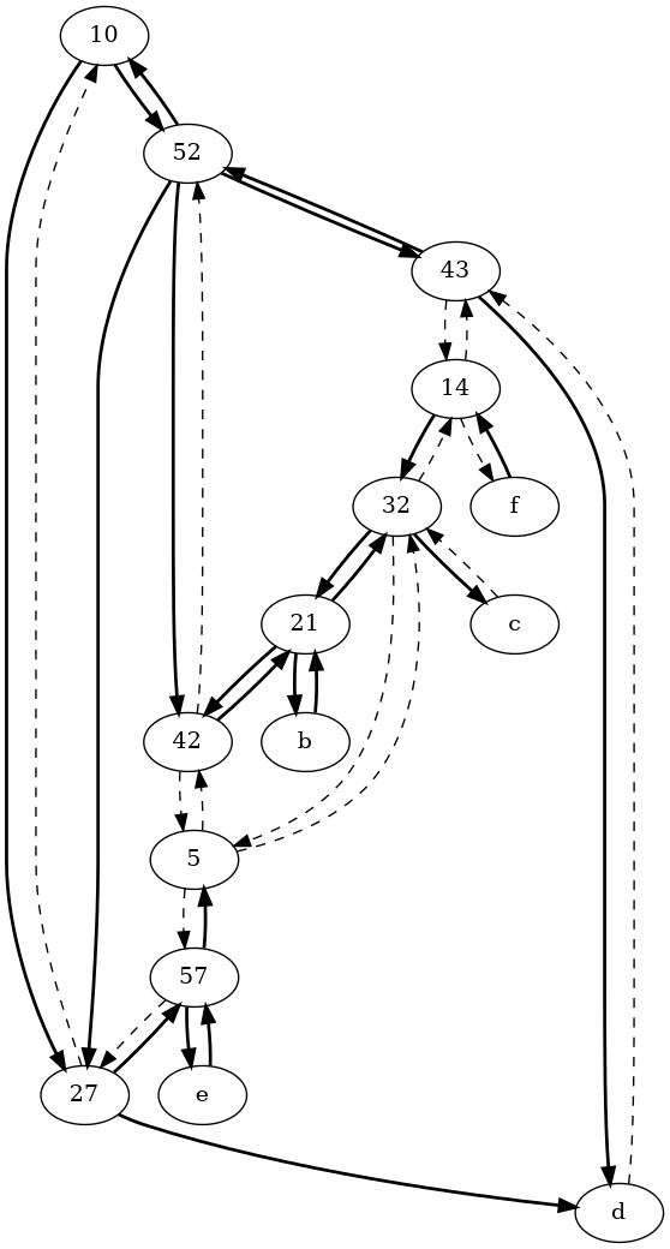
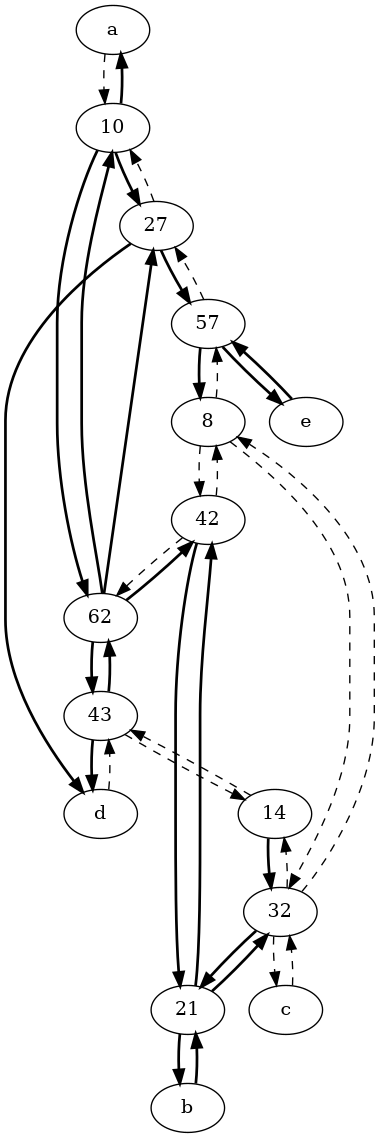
  digraph {
    edge [style=bold]
+   a
    10
-   52
+   52 [label=62]
    27
    b
    21
    42
    32
    d
    43
    14
-   5
+   5 [label=8]
    57
-   f
    c
    e
+   a -> 10 [style=dashed]
+   10 -> a
    10 -> 52
    10 -> 27
    52 -> 10
    52 -> 27
    52 -> 42
    52 -> 43
    27 -> 10 [style=dashed]
    27 -> d
    27 -> 57
    b -> 21
    21 -> b
    21 -> 42
    21 -> 32
    42 -> 52 [style=dashed]
    42 -> 21
    42 -> 5 [style=dashed]
    32 -> 21
    32 -> 14 [style=dashed]
    32 -> 5 [style=dashed]
-   32 -> c
+   32 -> c [style=dashed]
    d -> 43 [style=dashed]
    43 -> 52
    43 -> d
    43 -> 14 [style=dashed]
    14 -> 32
    14 -> 43 [style=dashed]
-   14 -> f [style=dashed]
    5 -> 42 [style=dashed]
    5 -> 32 [style=dashed]
    5 -> 57 [style=dashed]
    57 -> 27 [style=dashed]
    57 -> 5
    57 -> e
-   f -> 14
    c -> 32 [style=dashed]
    e -> 57
  }
